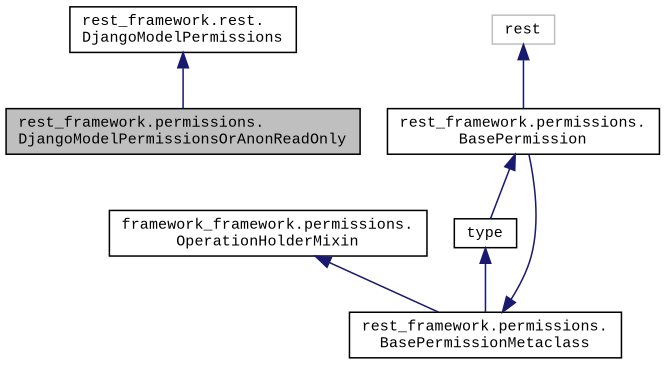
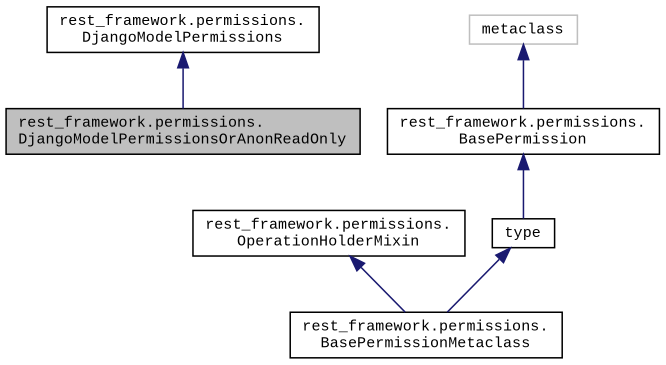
  digraph {
    fontname="Liberation Mono"
    node [color=black fillcolor=white fontname="Liberation Mono" fontsize=10 shape=record style=filled]
    edge [color=midnightblue dir=back fontname="Liberation Mono" fontsize=10 labelfontname=Helvetica labelfontsize=10 style=solid]
    n1 [fillcolor=grey75 fontcolor=black height=0.2 label="rest_framework.permissions.\lDjangoModelPermissionsOrAnonReadOnly" width=0.4]
-   n2 [height=0.2 label="rest_framework.rest.\lDjangoModelPermissions" width=0.4]
+   n2 [height=0.2 label="rest_framework.permissions.\lDjangoModelPermissions" width=0.4]
    n3 [height=0.2 label="rest_framework.permissions.\lBasePermission" width=0.4]
    n4 [height=0.2 label=type width=0.4]
-   n5 [color=grey75 height=0.2 label=rest width=0.4]
+   n5 [color=grey75 height=0.2 label=metaclass width=0.4]
    n6 [height=0.2 label="rest_framework.permissions.\lBasePermissionMetaclass" width=0.4]
-   n7 [height=0.2 label="framework_framework.permissions.\lOperationHolderMixin" width=0.4]
+   n7 [height=0.2 label="rest_framework.permissions.\lOperationHolderMixin" width=0.4]
    n2 -> n1
    n3 -> n4
    n4 -> n6
    n5 -> n3
-   n6 -> n3
    n7 -> n6
  }
